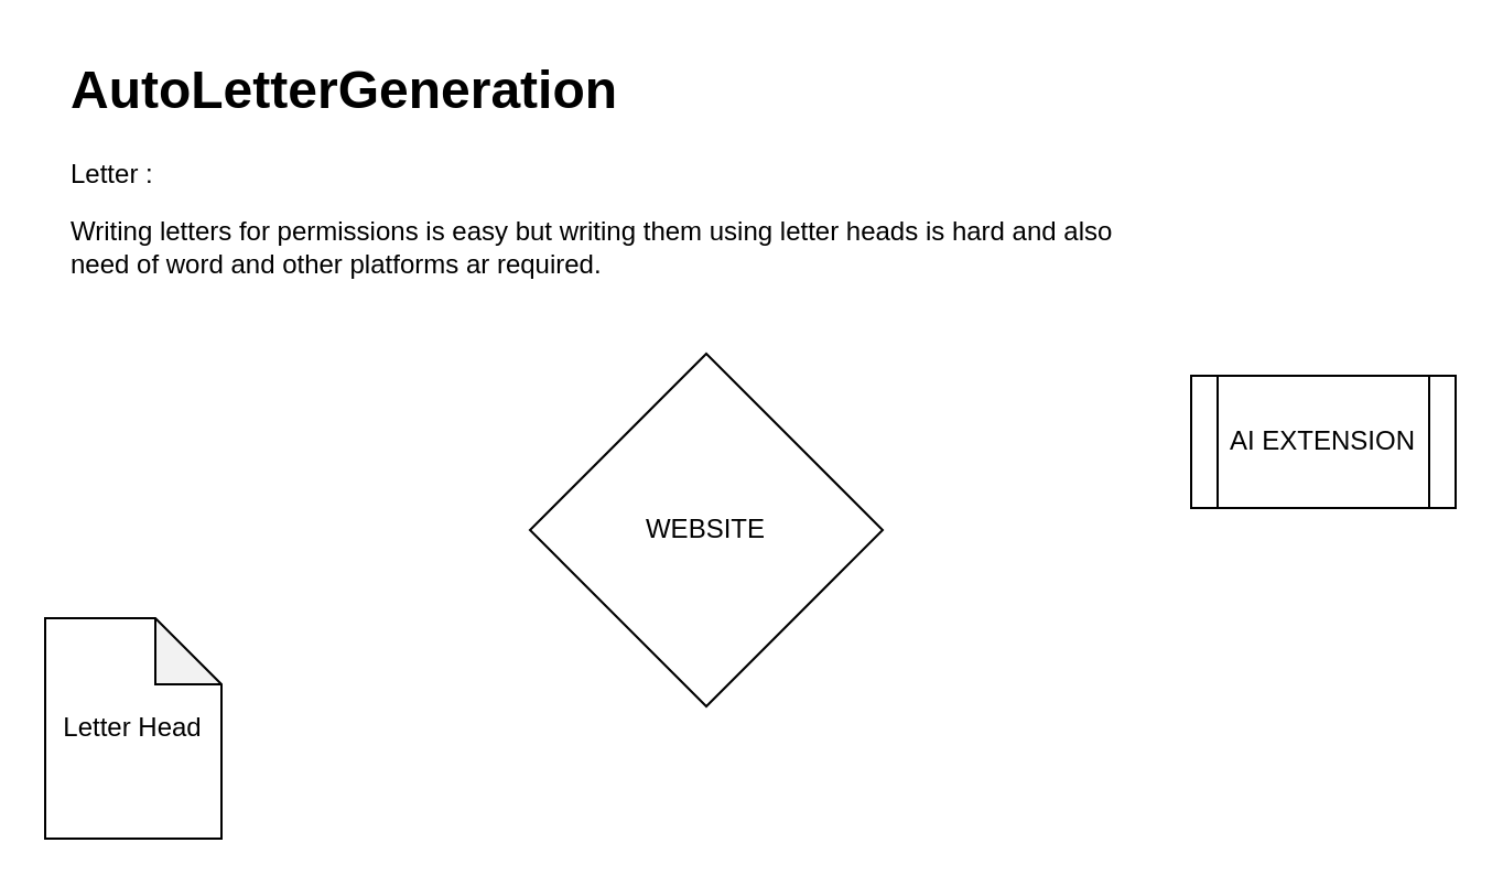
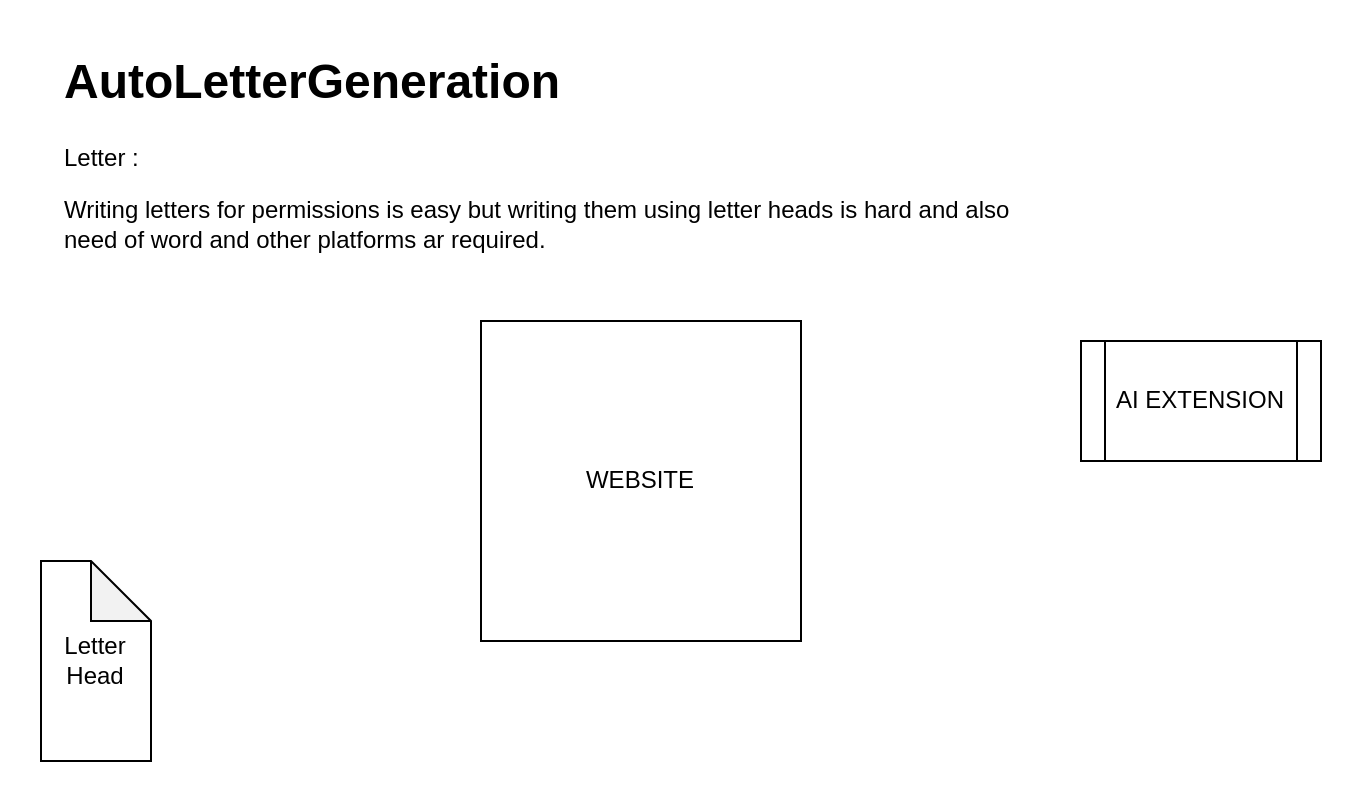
  <mxCell id="0" />
  <mxCell id="1" parent="0" />
  <mxCell id="2" value="&lt;h1 style=&quot;margin-top: 0px;&quot;&gt;AutoLetterGeneration&lt;/h1&gt;&lt;p&gt;Letter :&lt;/p&gt;&lt;p&gt;Writing letters for permissions is easy but writing them using letter heads is hard and also need of word and other platforms ar required.&lt;/p&gt;" style="text;html=1;whiteSpace=wrap;overflow=hidden;rounded=0;" vertex="1" parent="1"><mxGeometry x="30" y="20" width="480" height="120" as="geometry" /></mxCell>
- <mxCell id="3" value="WEBSITE" style="rhombus;whiteSpace=wrap;html=1;aspect=fixed;" vertex="1" parent="1"><mxGeometry x="240" y="160" width="160" height="160" as="geometry" /></mxCell>
- <mxCell id="4" value="Letter Head" style="shape=note;whiteSpace=wrap;html=1;backgroundOutline=1;darkOpacity=0.05;" vertex="1" parent="1"><mxGeometry x="20" y="280" width="80" height="100" as="geometry" /></mxCell>
+ <mxCell id="3" value="WEBSITE" style="whiteSpace=wrap;html=1;aspect=fixed;" vertex="1" parent="1"><mxGeometry x="240" y="160" width="160" height="160" as="geometry" /></mxCell>
+ <mxCell id="4" value="Letter Head" style="shape=note;whiteSpace=wrap;html=1;backgroundOutline=1;darkOpacity=0.05;" vertex="1" parent="1"><mxGeometry x="20" y="280" width="55" height="100" as="geometry" /></mxCell>
  <mxCell id="5" value="AI EXTENSION" style="shape=process;whiteSpace=wrap;html=1;backgroundOutline=1;" vertex="1" parent="1"><mxGeometry x="540" y="170" width="120" height="60" as="geometry" /></mxCell>
